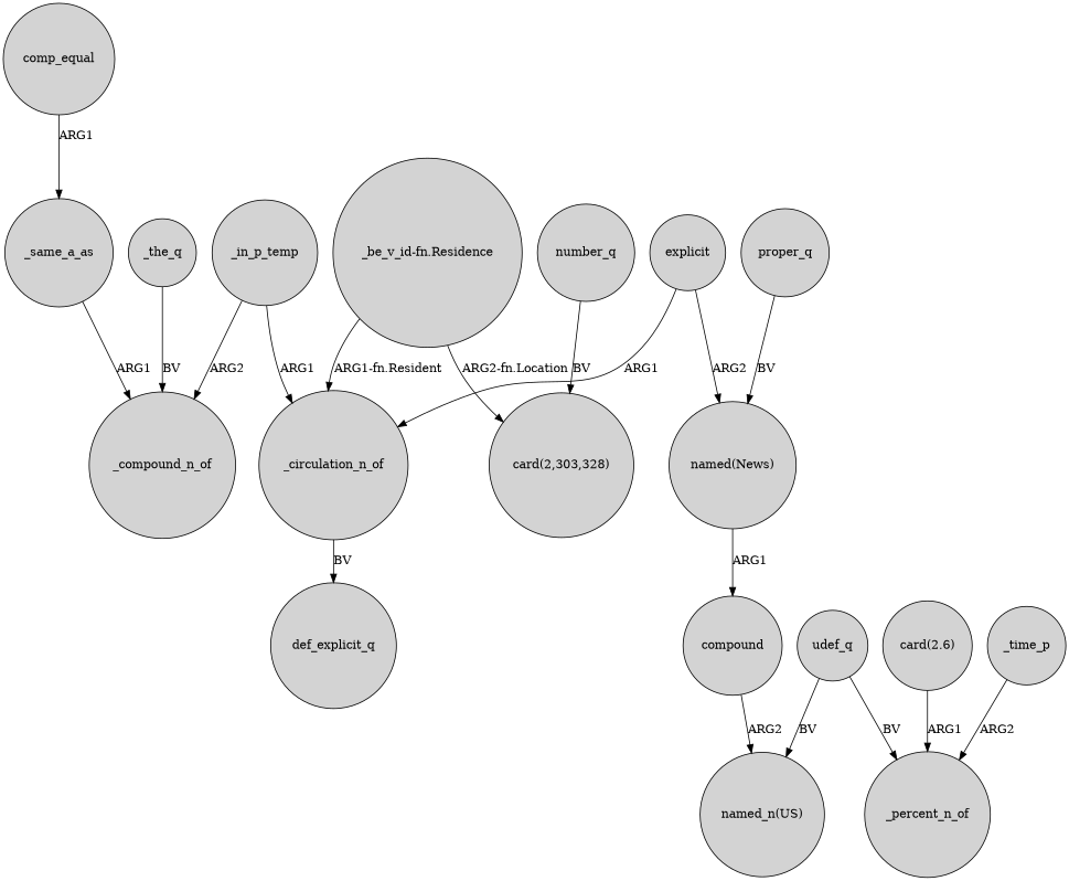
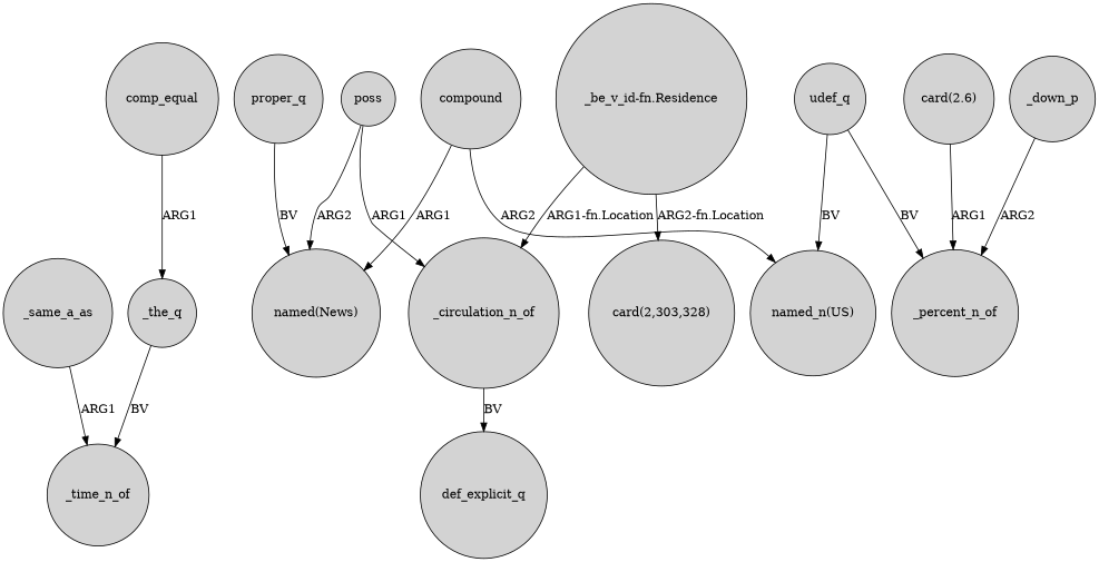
  digraph {
    node [shape=circle style=filled]
    _same_a_as
-   _time_n_of [label=_compound_n_of]
+   _time_n_of
    compound
    "named(News)"
    "named_n(US)"
-   number_q
    "card(2,303,328)"
    _circulation_n_of
    def_explicit_q
    "_be_v_id-fn.Residence"
-   poss [label=explicit]
+   poss
    comp_equal
-   _in_p_temp
    _the_q
-   _down_p [label=_time_p]
+   _down_p
    _percent_n_of
    udef_q
    "card(2.6)"
    proper_q
    _same_a_as -> _time_n_of [label=ARG1]
-   "named(News)" -> compound [label=ARG1]
+   compound -> "named(News)" [label=ARG1]
    compound -> "named_n(US)" [label=ARG2]
-   number_q -> "card(2,303,328)" [label=BV]
    _circulation_n_of -> def_explicit_q [label=BV]
    "_be_v_id-fn.Residence" -> "card(2,303,328)" [label="ARG2-fn.Location"]
-   "_be_v_id-fn.Residence" -> _circulation_n_of [label="ARG1-fn.Resident"]
+   "_be_v_id-fn.Residence" -> _circulation_n_of [label="ARG1-fn.Location"]
    poss -> "named(News)" [label=ARG2]
    poss -> _circulation_n_of [label=ARG1]
-   comp_equal -> _same_a_as [label=ARG1]
-   _in_p_temp -> _time_n_of [label=ARG2]
-   _in_p_temp -> _circulation_n_of [label=ARG1]
+   comp_equal -> _the_q [label=ARG1]
    _the_q -> _time_n_of [label=BV]
    _down_p -> _percent_n_of [label=ARG2]
    udef_q -> "named_n(US)" [label=BV]
    udef_q -> _percent_n_of [label=BV]
    "card(2.6)" -> _percent_n_of [label=ARG1]
    proper_q -> "named(News)" [label=BV]
  }
